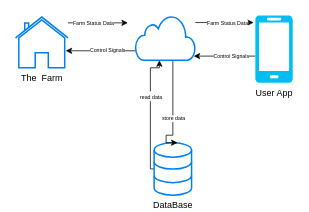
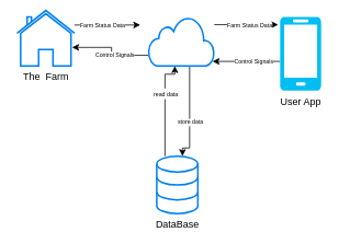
  <mxCell id="0" />
  <mxCell id="1" parent="0" />
  <mxCell id="2" style="edgeStyle=orthogonalEdgeStyle;rounded=0;orthogonalLoop=1;jettySize=auto;html=1;entryX=0.4;entryY=1;entryDx=0;entryDy=0;entryPerimeter=0;endArrow=classic;endFill=1;" parent="1" source="4" target="11" edge="1"><mxGeometry relative="1" as="geometry"><Array as="points"><mxPoint x="200" y="90" /><mxPoint x="212" y="90" /></Array></mxGeometry></mxCell>
  <mxCell id="3" value="&lt;font style=&quot;font-size: 7px&quot;&gt;read data&lt;/font&gt;" style="edgeLabel;html=1;align=center;verticalAlign=middle;resizable=0;points=[];" parent="2" vertex="1" connectable="0"><mxGeometry x="0.27" relative="1" as="geometry"><mxPoint as="offset" /></mxGeometry></mxCell>
- <mxCell id="4" value="DataBase" style="html=1;verticalLabelPosition=bottom;align=center;labelBackgroundColor=#ffffff;verticalAlign=top;strokeWidth=2;strokeColor=#0080F0;shadow=0;dashed=0;shape=mxgraph.ios7.icons.data;" parent="1" vertex="1"><mxGeometry x="205" y="190" width="50" height="70" as="geometry" /></mxCell>
+ <mxCell id="4" value="DataBase" style="html=1;verticalLabelPosition=bottom;align=center;labelBackgroundColor=#ffffff;verticalAlign=top;strokeWidth=2;strokeColor=#0080F0;shadow=0;dashed=0;shape=mxgraph.ios7.icons.data;" parent="1" vertex="1"><mxGeometry x="190" y="190" width="50" height="70" as="geometry" /></mxCell>
  <mxCell id="5" style="edgeStyle=orthogonalEdgeStyle;rounded=0;orthogonalLoop=1;jettySize=auto;html=1;entryX=0.625;entryY=0;entryDx=0;entryDy=0;entryPerimeter=0;" parent="1" source="11" target="4" edge="1"><mxGeometry relative="1" as="geometry"><Array as="points"><mxPoint x="230" y="180" /><mxPoint x="221" y="180" /></Array></mxGeometry></mxCell>
  <mxCell id="6" value="store data" style="edgeLabel;html=1;align=center;verticalAlign=middle;resizable=0;points=[];fontSize=7;" parent="5" vertex="1" connectable="0"><mxGeometry x="0.151" relative="1" as="geometry"><mxPoint as="offset" /></mxGeometry></mxCell>
  <mxCell id="7" style="edgeStyle=orthogonalEdgeStyle;rounded=0;orthogonalLoop=1;jettySize=auto;html=1;entryX=-0.043;entryY=0.107;entryDx=0;entryDy=0;entryPerimeter=0;fontSize=7;endArrow=classic;endFill=1;" parent="1" source="11" target="14" edge="1"><mxGeometry relative="1" as="geometry"><Array as="points"><mxPoint x="320" y="30" /></Array></mxGeometry></mxCell>
  <mxCell id="8" value="Farm Status Data" style="edgeLabel;html=1;align=center;verticalAlign=middle;resizable=0;points=[];fontSize=7;" parent="7" vertex="1" connectable="0"><mxGeometry x="0.087" y="-1" relative="1" as="geometry"><mxPoint as="offset" /></mxGeometry></mxCell>
  <mxCell id="9" style="edgeStyle=orthogonalEdgeStyle;rounded=0;orthogonalLoop=1;jettySize=auto;html=1;entryX=0.956;entryY=0.665;entryDx=0;entryDy=0;entryPerimeter=0;fontSize=7;endArrow=classic;endFill=1;" parent="1" source="11" target="17" edge="1"><mxGeometry relative="1" as="geometry"><Array as="points"><mxPoint x="135" y="67" /></Array></mxGeometry></mxCell>
  <mxCell id="10" value="Control Signals" style="edgeLabel;html=1;align=center;verticalAlign=middle;resizable=0;points=[];fontSize=7;" parent="9" vertex="1" connectable="0"><mxGeometry x="-0.176" y="-1" relative="1" as="geometry"><mxPoint as="offset" /></mxGeometry></mxCell>
  <mxCell id="11" value="" style="html=1;verticalLabelPosition=bottom;align=center;labelBackgroundColor=#ffffff;verticalAlign=top;strokeWidth=2;strokeColor=#0080F0;shadow=0;dashed=0;shape=mxgraph.ios7.icons.cloud;" parent="1" vertex="1"><mxGeometry x="180" y="20" width="80" height="60" as="geometry" /></mxCell>
  <mxCell id="12" style="edgeStyle=orthogonalEdgeStyle;rounded=0;orthogonalLoop=1;jettySize=auto;html=1;entryX=0.973;entryY=0.907;entryDx=0;entryDy=0;entryPerimeter=0;fontSize=7;endArrow=classic;endFill=1;" parent="1" source="14" target="11" edge="1"><mxGeometry relative="1" as="geometry"><Array as="points"><mxPoint x="320" y="74" /></Array></mxGeometry></mxCell>
  <mxCell id="13" value="Control Signals" style="edgeLabel;html=1;align=center;verticalAlign=middle;resizable=0;points=[];fontSize=7;" parent="12" vertex="1" connectable="0"><mxGeometry x="-0.193" relative="1" as="geometry"><mxPoint as="offset" /></mxGeometry></mxCell>
  <mxCell id="14" value="User App" style="verticalLabelPosition=bottom;html=1;verticalAlign=top;align=center;strokeColor=none;fillColor=#00BEF2;shape=mxgraph.azure.mobile;pointerEvents=1;" parent="1" vertex="1"><mxGeometry x="340" y="20" width="50" height="90" as="geometry" /></mxCell>
  <mxCell id="15" style="edgeStyle=orthogonalEdgeStyle;rounded=0;orthogonalLoop=1;jettySize=auto;html=1;fontSize=7;endArrow=classic;endFill=1;" parent="1" source="17" edge="1"><mxGeometry relative="1" as="geometry"><mxPoint x="170" y="30" as="targetPoint" /><Array as="points"><mxPoint x="110" y="30" /><mxPoint x="110" y="30" /></Array></mxGeometry></mxCell>
  <mxCell id="16" value="Farm Status Data" style="edgeLabel;html=1;align=center;verticalAlign=middle;resizable=0;points=[];fontSize=7;" parent="15" vertex="1" connectable="0"><mxGeometry x="-0.173" relative="1" as="geometry"><mxPoint as="offset" /></mxGeometry></mxCell>
- <mxCell id="17" value="The&amp;nbsp; Farm" style="html=1;verticalLabelPosition=bottom;align=center;labelBackgroundColor=#ffffff;verticalAlign=top;strokeWidth=2;strokeColor=#0080F0;shadow=0;dashed=0;shape=mxgraph.ios7.icons.home;" parent="1" vertex="1"><mxGeometry x="20" y="22.25" width="70" height="67.75" as="geometry" /></mxCell>
+ <mxCell id="17" value="The&amp;nbsp; Farm" style="html=1;verticalLabelPosition=bottom;align=center;labelBackgroundColor=#ffffff;verticalAlign=top;strokeWidth=2;strokeColor=#0080F0;shadow=0;dashed=0;shape=mxgraph.ios7.icons.home;" parent="1" vertex="1"><mxGeometry x="20" y="12.25" width="70" height="67.75" as="geometry" /></mxCell>
